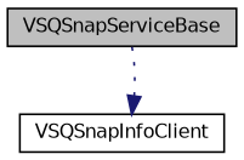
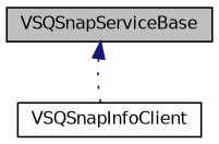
  digraph {
    node [color=black fontname=Helvetica fontsize=10 shape=record style=filled]
    n1 [fillcolor=grey75 fontcolor=black height=0.2 label=VSQSnapServiceBase width=0.4]
    n2 [fillcolor=white height=0.2 label=VSQSnapInfoClient width=0.4]
-   n2 -> n1 [color=midnightblue dir=back fontname=Helvetica fontsize=10 labelfontname=Helvetica labelfontsize=10 style=dotted]
+   n1 -> n2 [color=midnightblue dir=back fontname=Helvetica fontsize=10 labelfontname=Helvetica labelfontsize=10 style=dotted]
  }
